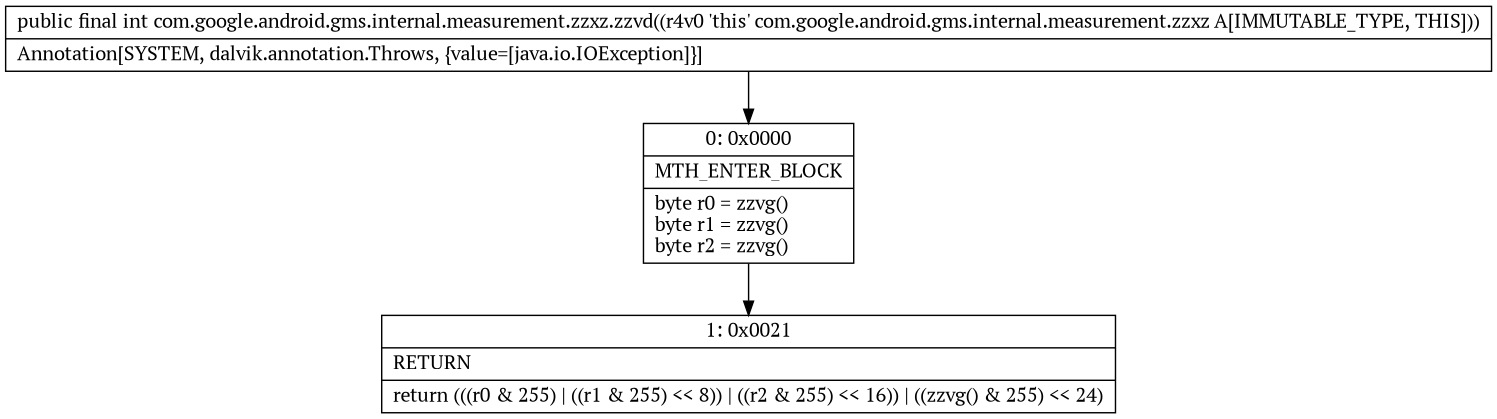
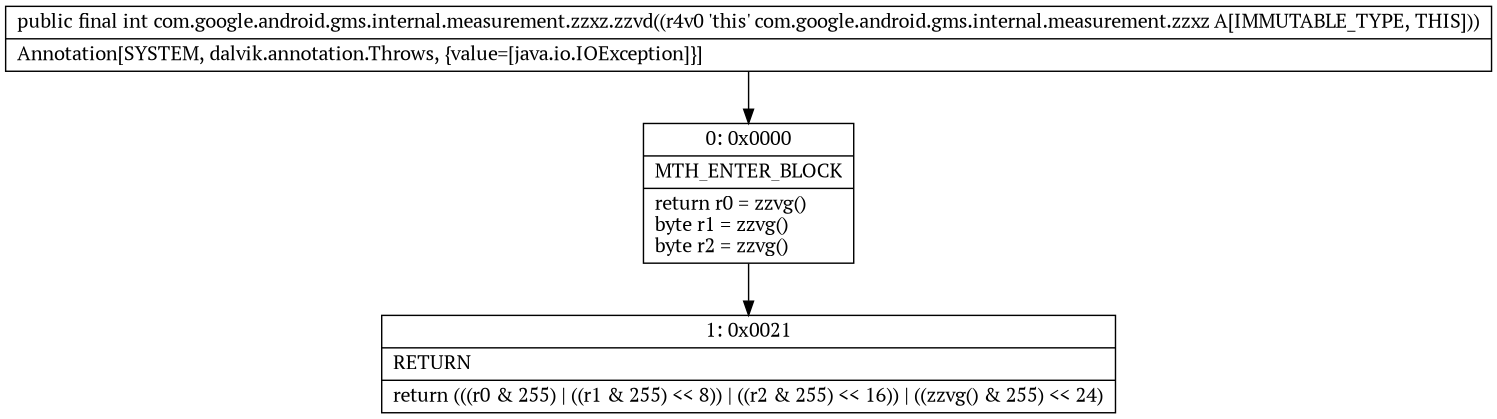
  digraph {
    fontname="PT Serif"
    node [shape=record fontname="PT Serif"]
    edge [fontname="PT Serif"]
-   n1 [label="{0\:\ 0x0000|MTH_ENTER_BLOCK\l|byte r0 = zzvg()\lbyte r1 = zzvg()\lbyte r2 = zzvg()\l}"]
+   n1 [label="{0\:\ 0x0000|MTH_ENTER_BLOCK\l|return r0 = zzvg()\lbyte r1 = zzvg()\lbyte r2 = zzvg()\l}"]
    n2 [label="{1\:\ 0x0021|RETURN\l|return (((r0 & 255) \| ((r1 & 255) \<\< 8)) \| ((r2 & 255) \<\< 16)) \| ((zzvg() & 255) \<\< 24)\l}"]
    n3 [label="{public final int com.google.android.gms.internal.measurement.zzxz.zzvd((r4v0 'this' com.google.android.gms.internal.measurement.zzxz A[IMMUTABLE_TYPE, THIS]))  | Annotation[SYSTEM, dalvik.annotation.Throws, \{value=[java.io.IOException]\}]\l}"]
    n1 -> n2
    n3 -> n1
  }
